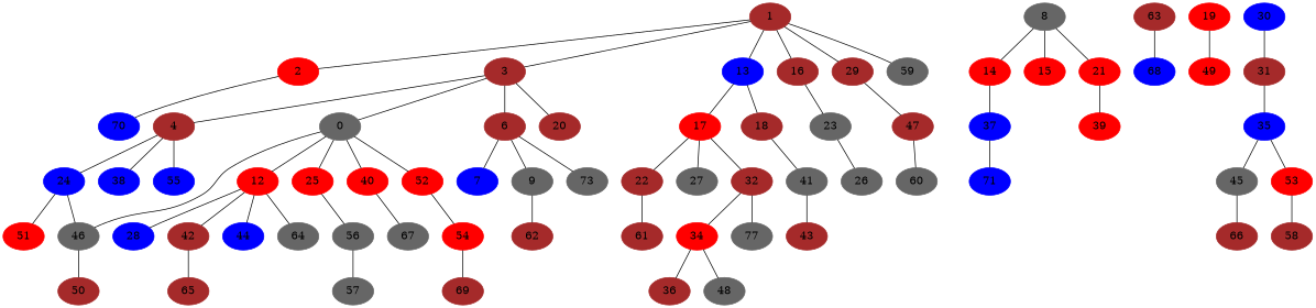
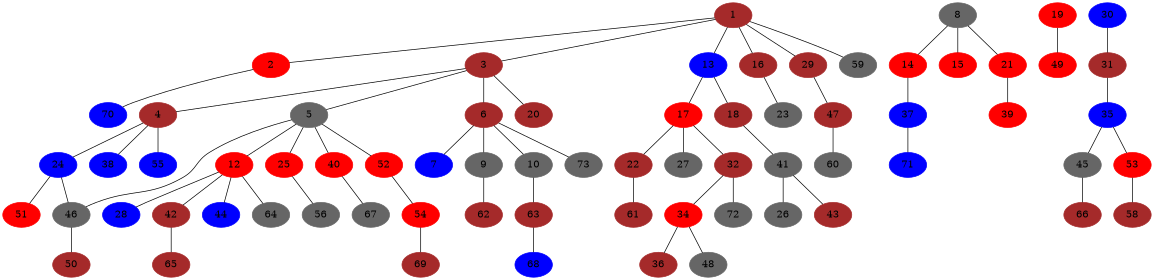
  graph {
    node [color=brown style=filled]
    2 [color=red]
    1
    3
    13 [color=blue]
    16
    29
    59 [color=gray40]
    70 [color=blue]
    4
-   5 [color=gray40 label=0]
+   5 [color=gray40]
    6
    20
    17 [color=red]
    18
    23 [color=gray40]
    47
    24 [color=blue]
    38 [color=blue]
    55 [color=blue]
    12 [color=red]
    25 [color=red]
    40 [color=red]
    52 [color=red]
    46 [color=gray40]
    7 [color=blue]
    9 [color=gray40]
+   10 [color=gray40]
    n28 [color=gray40 label=73]
    51 [color=red]
    8 [color=gray40]
    14 [color=red]
    15 [color=red]
    21 [color=red]
    28 [color=blue]
    42
    44 [color=blue]
    64 [color=gray40]
    56 [color=gray40]
    67 [color=gray40]
    54 [color=red]
    62
    63
    37 [color=blue]
    39 [color=red]
    68 [color=blue]
    19 [color=red]
    49 [color=red]
    30 [color=blue]
    31
    65
    22
    27 [color=gray40]
    32
    41 [color=gray40]
    71 [color=blue]
    26 [color=gray40]
    61
    34 [color=red]
-   72 [color=gray40 label=77]
+   72 [color=gray40]
    43
    50
-   57 [color=gray40]
    60 [color=gray40]
    35 [color=blue]
    45 [color=gray40]
    53 [color=red]
    36
    48 [color=gray40]
    66
    58
    69
    2 -- 70
    1 -- 2
    1 -- 3
    1 -- 13
    1 -- 16
    1 -- 29
    1 -- 59
    3 -- 4
    3 -- 5
    3 -- 6
    3 -- 20
    13 -- 17
    13 -- 18
    16 -- 23
    29 -- 47
    4 -- 24
    4 -- 38
    4 -- 55
    5 -- 12
    5 -- 25
    5 -- 40
    5 -- 52
    5 -- 46
    6 -- 7
    6 -- 9
+   6 -- 10
    6 -- n28
    17 -- 22
    17 -- 27
    17 -- 32
    18 -- 41
-   23 -- 26
+   41 -- 26
    47 -- 60
    24 -- 46
    24 -- 51
    12 -- 28
    12 -- 42
    12 -- 44
    12 -- 64
    25 -- 56
    40 -- 67
    52 -- 54
    46 -- 50
    9 -- 62
+   10 -- 63
    8 -- 14
    8 -- 15
    8 -- 21
    14 -- 37
    21 -- 39
    42 -- 65
-   56 -- 57
    54 -- 69
    63 -- 68
    37 -- 71
    19 -- 49
    30 -- 31
    31 -- 35
    22 -- 61
    32 -- 34
    32 -- 72
    41 -- 43
    34 -- 36
    34 -- 48
    35 -- 45
    35 -- 53
    45 -- 66
    53 -- 58
  }
